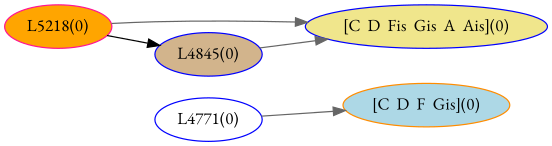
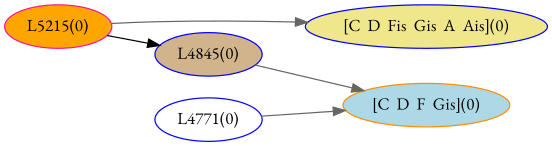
  digraph {
    fontname="EB Garamond"
    rankdir=LR
    node [color=blue fontname="EB Garamond" style=filled]
    edge [color=gray40 fontname="EB Garamond"]
-   "L5215(0)" [color=deeppink fillcolor=orange label="L5218(0)"]
+   "L5215(0)" [color=deeppink fillcolor=orange]
    "L4845(0)" [fillcolor=tan]
    "L4771(0)" [fillcolor=white]
    "[C  D  Fis  Gis  A  Ais](0)" [fillcolor=khaki]
    "[C  D  F  Gis](0)" [color=darkorange fillcolor=lightblue]
    subgraph sub_1 {
      rank=min
      "L5215(0)"
    }
    subgraph sub_2 {
      rank=same
      "L4845(0)"
      "L4771(0)"
    }
    subgraph sub_3 {
      rank=max
      "[C  D  Fis  Gis  A  Ais](0)"
      "[C  D  F  Gis](0)"
    }
    "L5215(0)" -> "L4845(0)" [color=black]
    "L5215(0)" -> "[C  D  Fis  Gis  A  Ais](0)"
-   "L4845(0)" -> "[C  D  Fis  Gis  A  Ais](0)"
+   "L4845(0)" -> "[C  D  F  Gis](0)"
    "L4771(0)" -> "[C  D  F  Gis](0)"
  }
